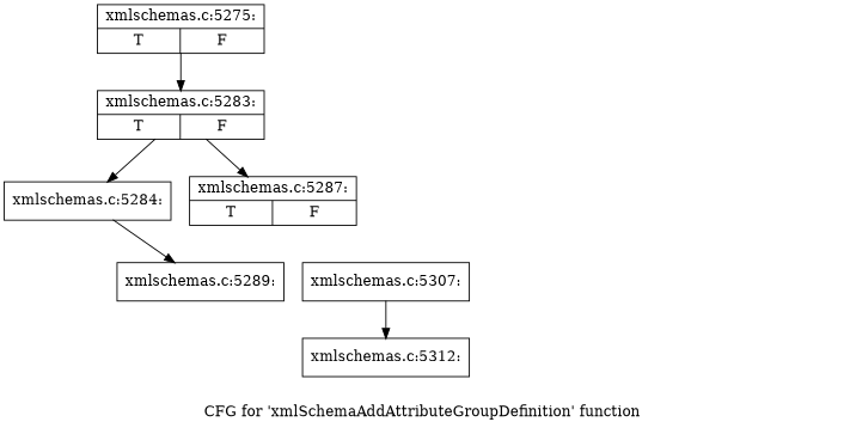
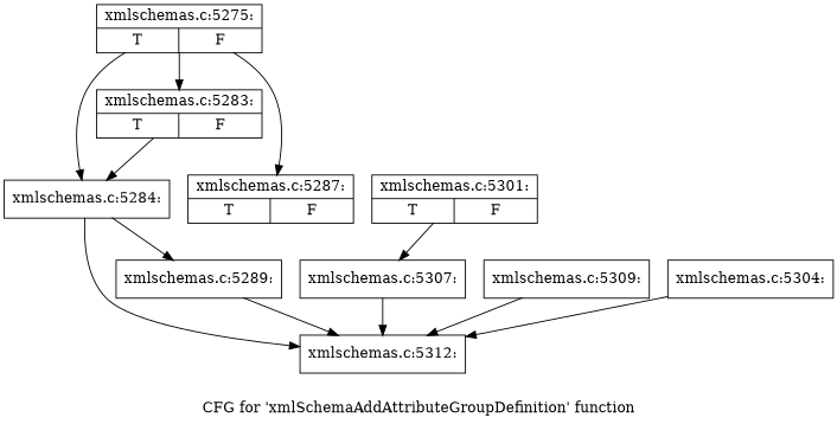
  digraph {
    fontname="DejaVu Serif"
    label="CFG for 'xmlSchemaAddAttributeGroupDefinition' function"
    node [fontname="DejaVu Serif" shape=record]
    edge [fontname="DejaVu Serif"]
    n1 [label="{xmlschemas.c:5275:|{<s0>T|<s1>F}}"]
    n2 [label="{xmlschemas.c:5284:}"]
    n3 [label="{xmlschemas.c:5283:|{<s0>T|<s1>F}}"]
    n4 [label="{xmlschemas.c:5312:}"]
    n5 [label="{xmlschemas.c:5289:}"]
    n6 [label="{xmlschemas.c:5287:|{<s0>T|<s1>F}}"]
+   n7 [label="{xmlschemas.c:5301:|{<s0>T|<s1>F}}"]
    n8 [label="{xmlschemas.c:5307:}"]
+   n9 [label="{xmlschemas.c:5309:}"]
+   n10 [label="{xmlschemas.c:5304:}"]
+   n1 -> n2
    n1 -> n3
+   n2 -> n4
    n2 -> n5
    n3 -> n2
-   n3 -> n6
+   n1 -> n6
+   n5 -> n4
+   n7 -> n8
    n8 -> n4
+   n9 -> n4
+   n10 -> n4
  }
